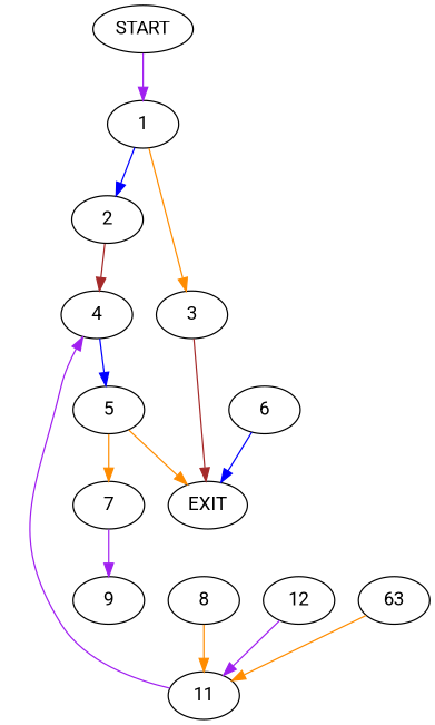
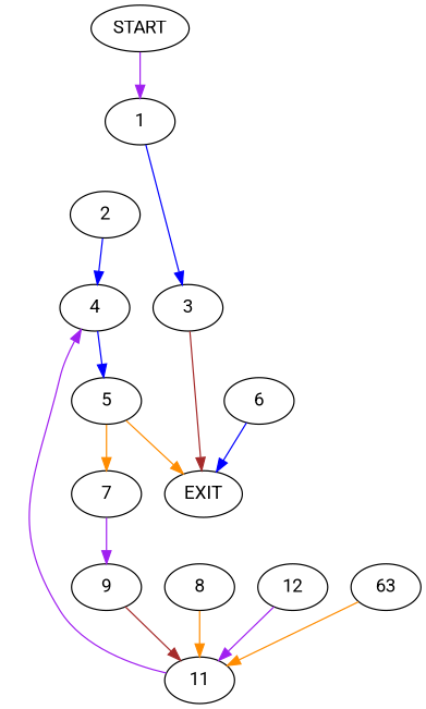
  digraph {
    fontname=Roboto
    node [fontname=Roboto]
    edge [color=darkorange fontname=Roboto]
    n1 [label=START]
    1
    2
    3
    n5 [label=EXIT]
    4
    5
    7
    6
    9
    8
    11
    12
    n14 [label=63]
    n1 -> 1 [color=purple]
-   1 -> 2 [color=blue]
-   1 -> 3
-   2 -> 4 [color=brown]
+   1 -> 3 [color=blue]
+   2 -> 4 [color=blue]
    3 -> n5 [color=brown]
    4 -> 5 [color=blue]
    5 -> n5
    5 -> 7
    7 -> 9 [color=purple]
    6 -> n5 [color=blue]
+   9 -> 11 [color=brown]
    8 -> 11
    11 -> 4 [color=purple]
    12 -> 11 [color=purple]
    n14 -> 11
  }
